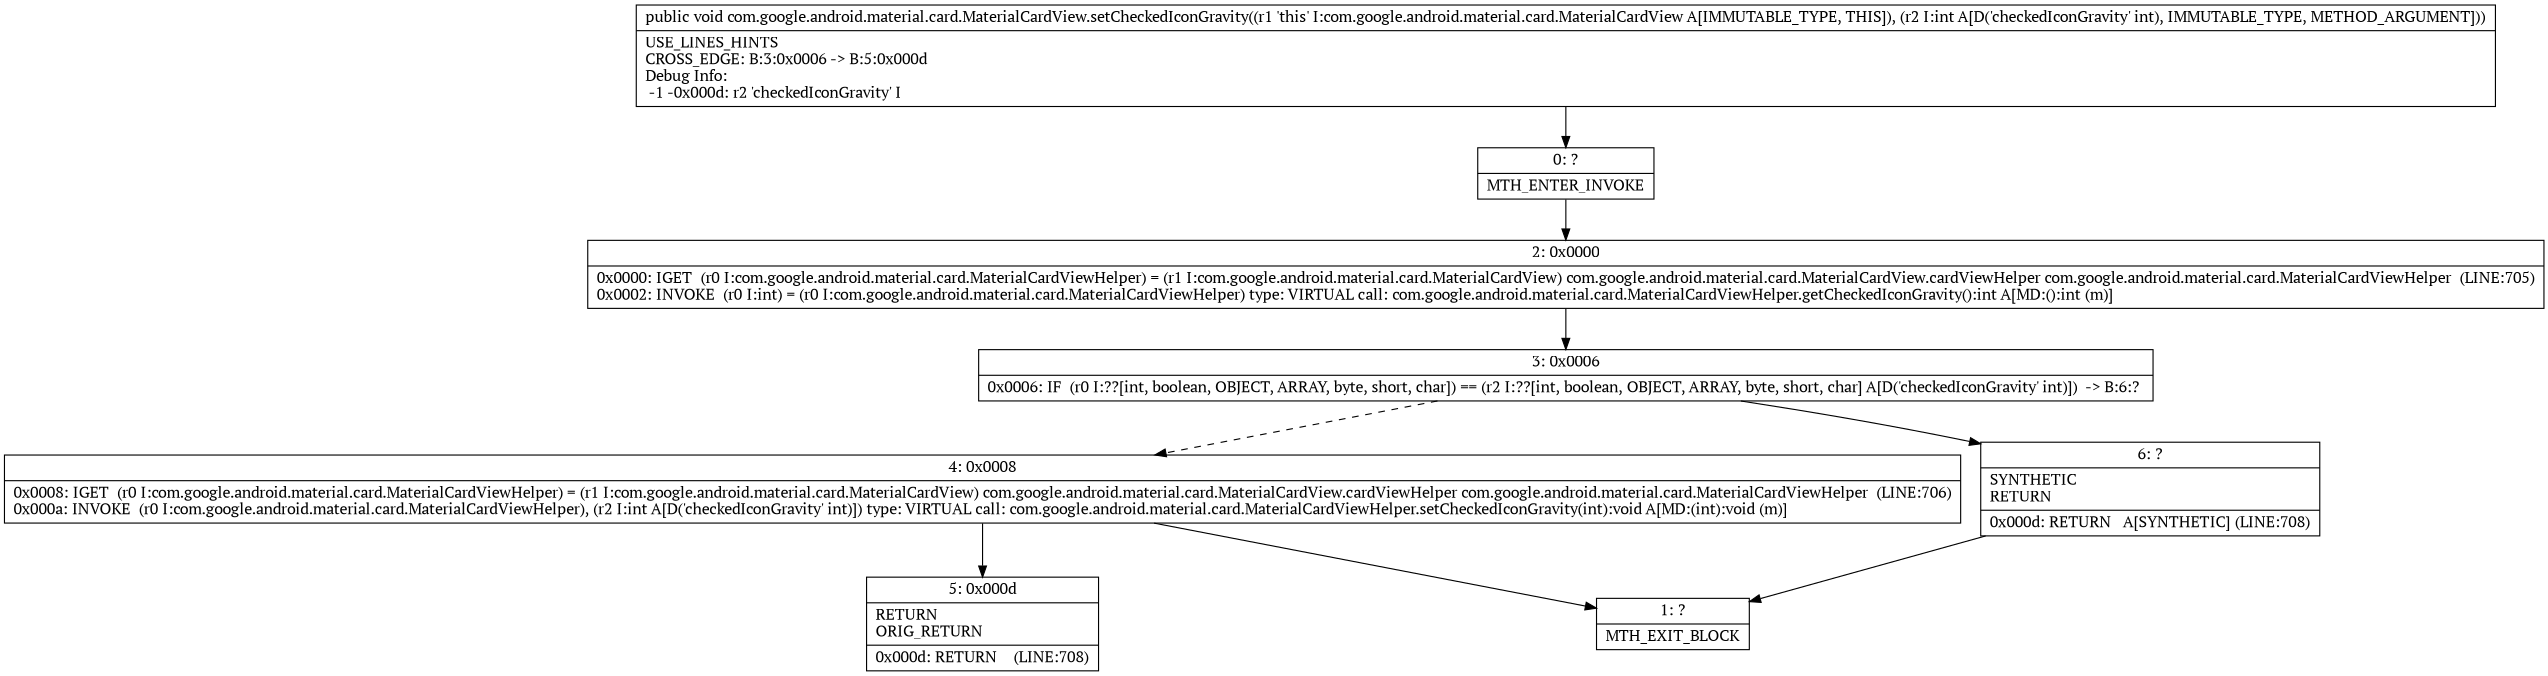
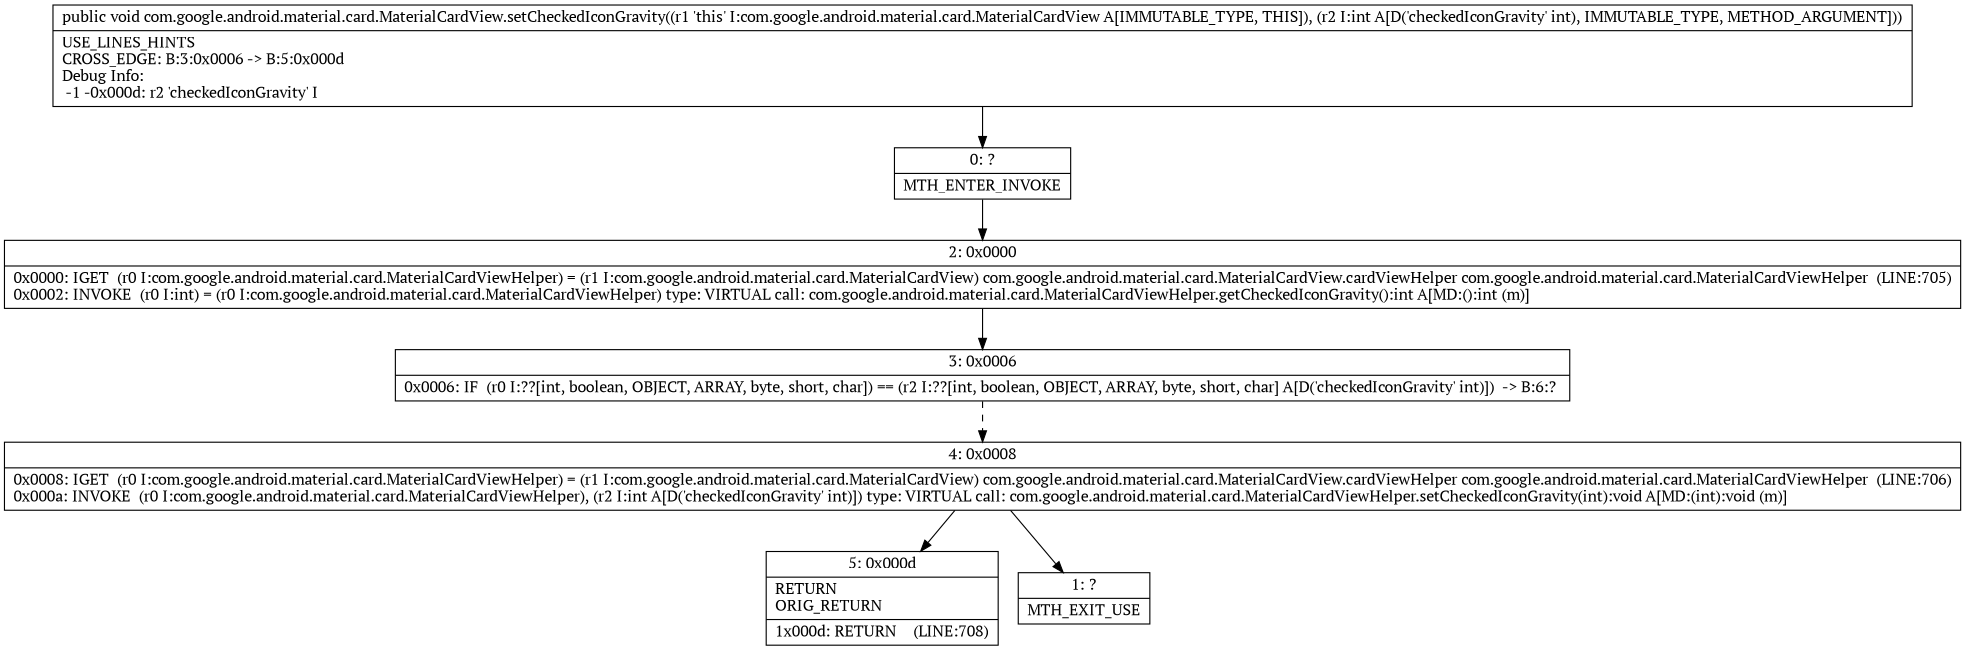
  digraph {
    fontname="PT Serif"
    node [fontname="PT Serif" shape=record]
    edge [fontname="PT Serif"]
    n1 [label="{0\:\ ?|MTH_ENTER_INVOKE\l}"]
    n2 [label="{2\:\ 0x0000|0x0000: IGET  (r0 I:com.google.android.material.card.MaterialCardViewHelper) = (r1 I:com.google.android.material.card.MaterialCardView) com.google.android.material.card.MaterialCardView.cardViewHelper com.google.android.material.card.MaterialCardViewHelper  (LINE:705)\l0x0002: INVOKE  (r0 I:int) = (r0 I:com.google.android.material.card.MaterialCardViewHelper) type: VIRTUAL call: com.google.android.material.card.MaterialCardViewHelper.getCheckedIconGravity():int A[MD:():int (m)]\l}"]
    n3 [label="{3\:\ 0x0006|0x0006: IF  (r0 I:??[int, boolean, OBJECT, ARRAY, byte, short, char]) == (r2 I:??[int, boolean, OBJECT, ARRAY, byte, short, char] A[D('checkedIconGravity' int)])  \-\> B:6:? \l}"]
    n4 [label="{4\:\ 0x0008|0x0008: IGET  (r0 I:com.google.android.material.card.MaterialCardViewHelper) = (r1 I:com.google.android.material.card.MaterialCardView) com.google.android.material.card.MaterialCardView.cardViewHelper com.google.android.material.card.MaterialCardViewHelper  (LINE:706)\l0x000a: INVOKE  (r0 I:com.google.android.material.card.MaterialCardViewHelper), (r2 I:int A[D('checkedIconGravity' int)]) type: VIRTUAL call: com.google.android.material.card.MaterialCardViewHelper.setCheckedIconGravity(int):void A[MD:(int):void (m)]\l}"]
-   n5 [label="{6\:\ ?|SYNTHETIC\lRETURN\l|0x000d: RETURN   A[SYNTHETIC] (LINE:708)\l}"]
-   n6 [label="{5\:\ 0x000d|RETURN\lORIG_RETURN\l|0x000d: RETURN    (LINE:708)\l}"]
-   n7 [label="{1\:\ ?|MTH_EXIT_BLOCK\l}"]
+   n6 [label="{5\:\ 0x000d|RETURN\lORIG_RETURN\l|1x000d: RETURN    (LINE:708)\l}"]
+   n7 [label="{1\:\ ?|MTH_EXIT_USE\l}"]
    n8 [label="{public void com.google.android.material.card.MaterialCardView.setCheckedIconGravity((r1 'this' I:com.google.android.material.card.MaterialCardView A[IMMUTABLE_TYPE, THIS]), (r2 I:int A[D('checkedIconGravity' int), IMMUTABLE_TYPE, METHOD_ARGUMENT]))  | USE_LINES_HINTS\lCROSS_EDGE: B:3:0x0006 \-\> B:5:0x000d\lDebug Info:\l  \-1 \-0x000d: r2 'checkedIconGravity' I\l}"]
    n1 -> n2
    n2 -> n3
    n3 -> n4 [style=dashed]
-   n3 -> n5
    n4 -> n6
    n4 -> n7
-   n5 -> n7
    n8 -> n1
  }
